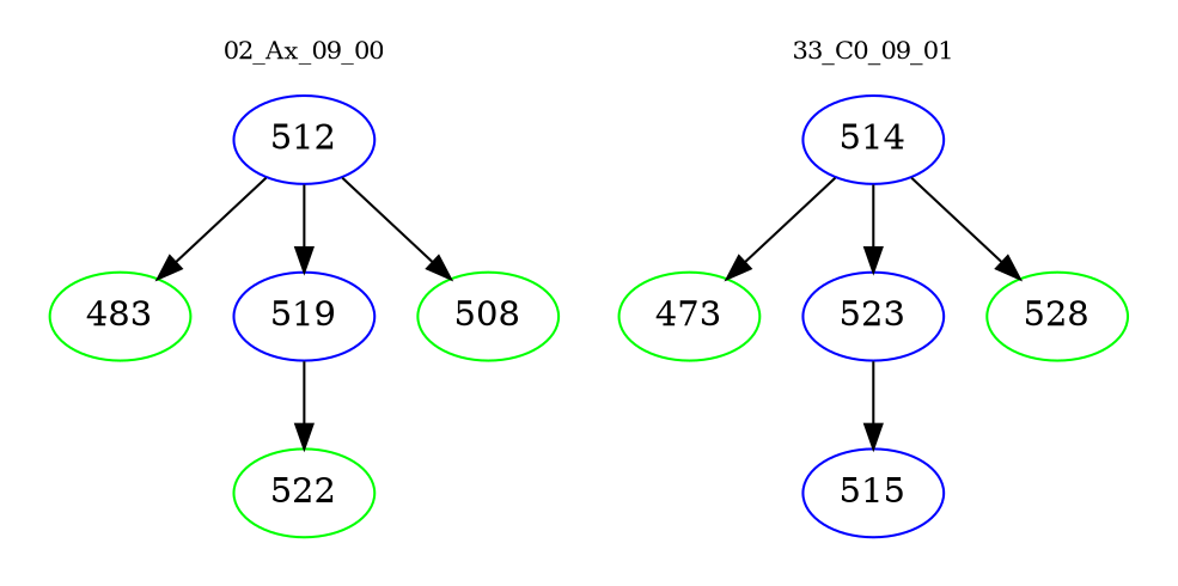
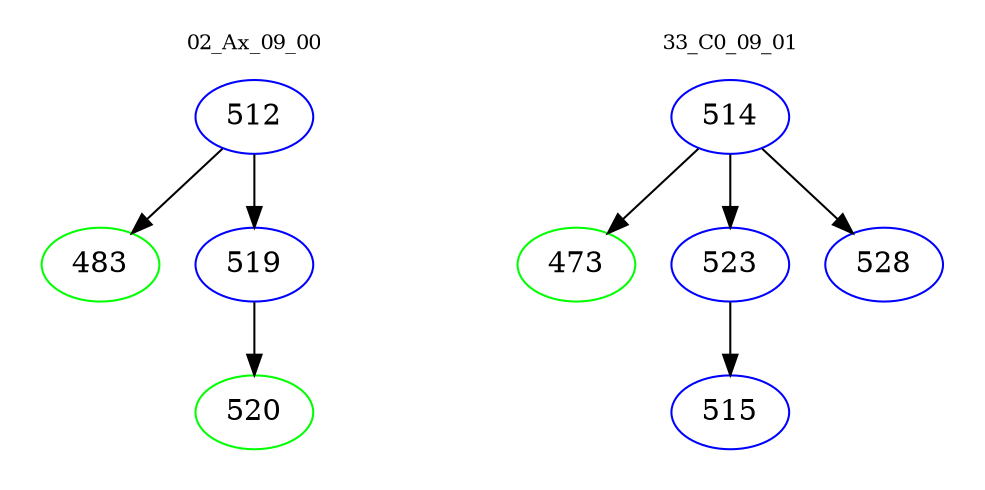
  digraph {
    node [color=blue]
    edge [color=black]
    n1 [label=512]
    n2 [color=green label=483]
    n3 [label=519]
-   n4 [color=green label=508]
-   n5 [color=green label=522]
+   n5 [color=green label=520]
    n6 [label=514]
    n7 [color=green label=473]
    n8 [label=523]
-   n9 [color=green label=528]
+   n9 [label=528]
    n10 [label=515]
    subgraph cluster_1 {
      color=white
      fontsize=10
      label="02_Ax_09_00"
      n1
      n2
      n3
-     n4
      n5
    }
    subgraph cluster_2 {
      color=white
      fontsize=10
      label="33_C0_09_01"
      n6
      n7
      n8
      n9
      n10
    }
    n1 -> n2
    n1 -> n3
-   n1 -> n4
    n3 -> n5
    n6 -> n7
    n6 -> n8
    n6 -> n9
    n8 -> n10
  }
